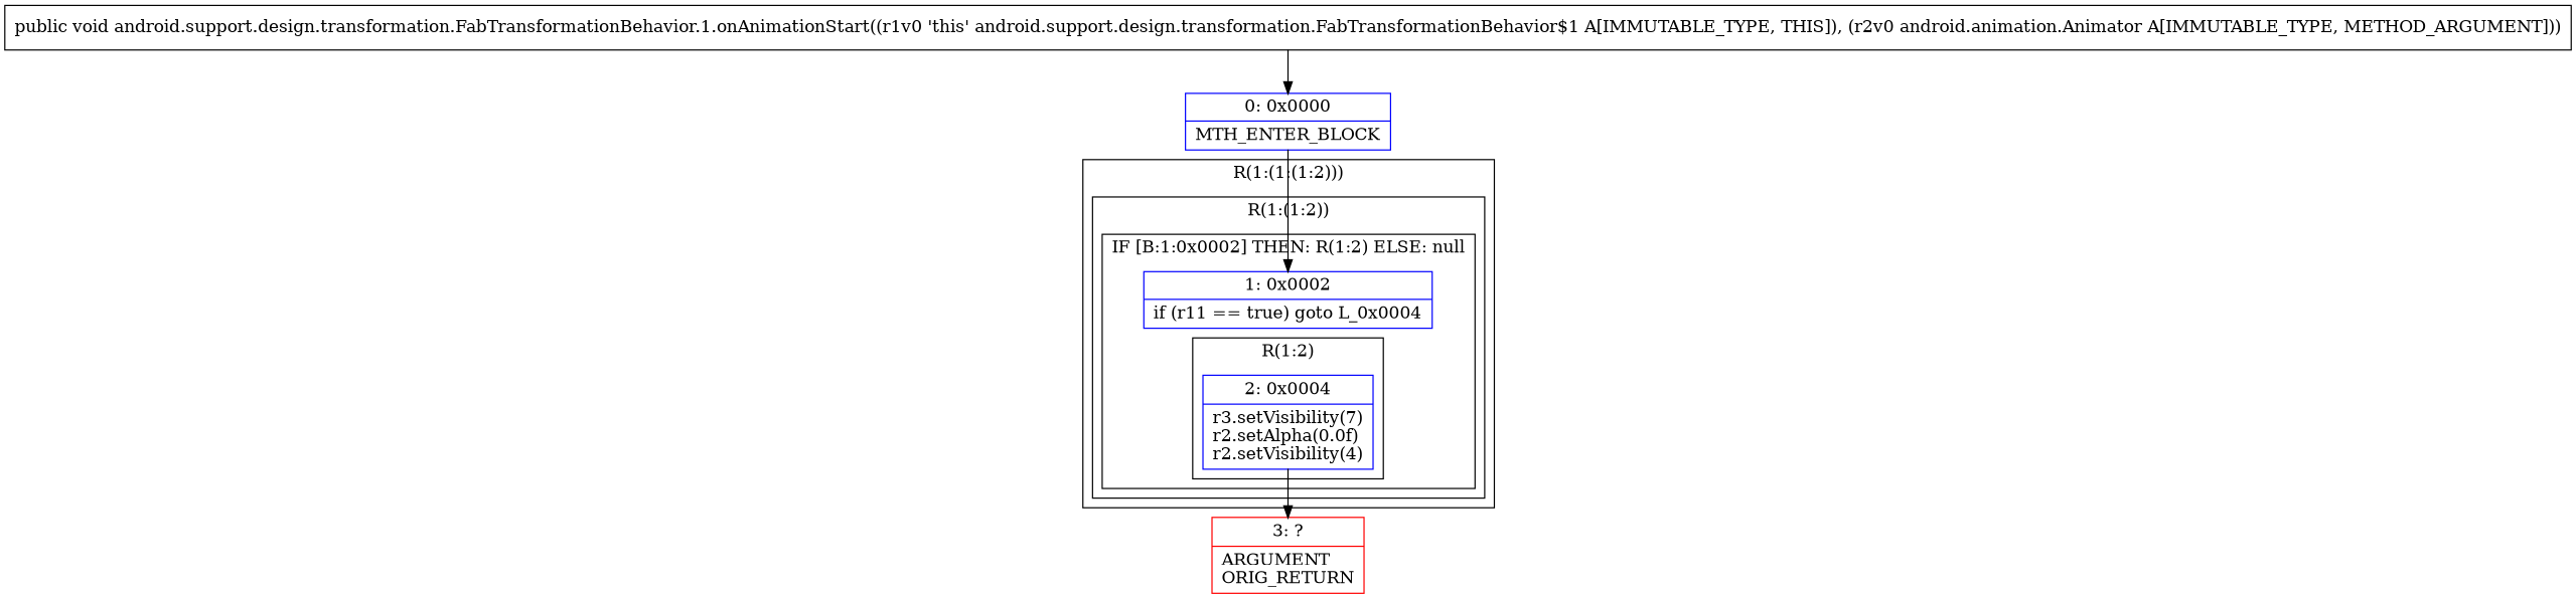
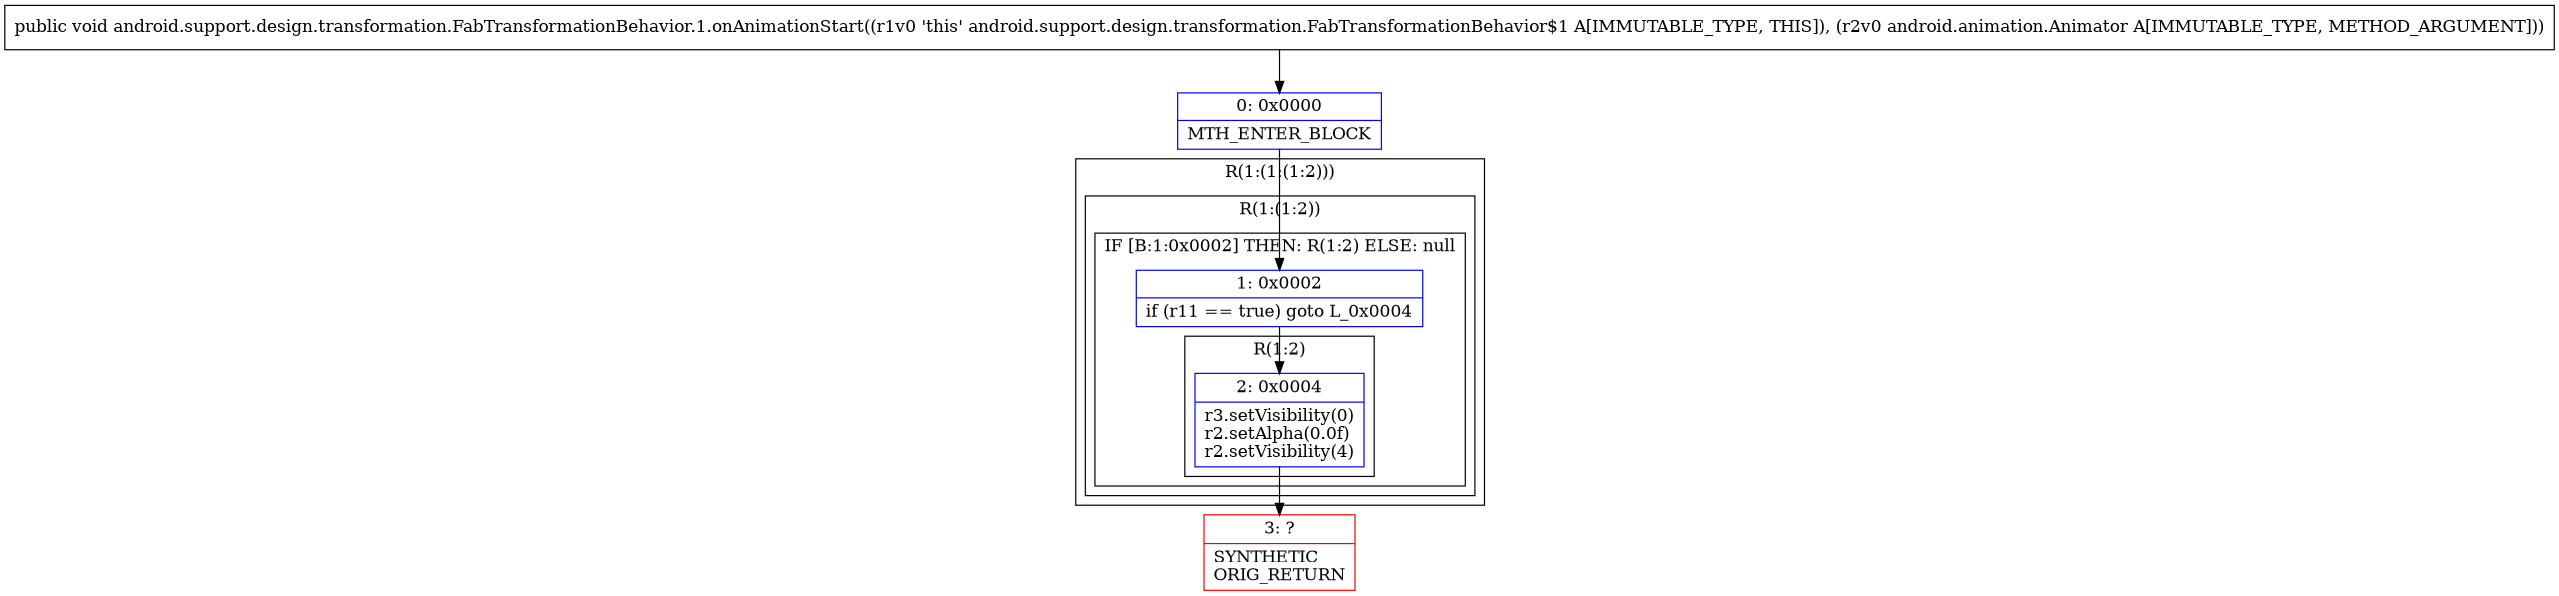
  digraph {
    node [color=blue shape=record]
-   n1 [label="{2\:\ 0x0004|r3.setVisibility(7)\lr2.setAlpha(0.0f)\lr2.setVisibility(4)\l}"]
+   n1 [label="{2\:\ 0x0004|r3.setVisibility(0)\lr2.setAlpha(0.0f)\lr2.setVisibility(4)\l}"]
    n2 [label="{1\:\ 0x0002|if (r11 == true) goto L_0x0004\l}"]
-   n3 [color=red label="{3\:\ ?|ARGUMENT\lORIG_RETURN\l}"]
+   n3 [color=red label="{3\:\ ?|SYNTHETIC\lORIG_RETURN\l}"]
    n4 [label="{0\:\ 0x0000|MTH_ENTER_BLOCK\l}"]
    n5 [label="{public void android.support.design.transformation.FabTransformationBehavior.1.onAnimationStart((r1v0 'this' android.support.design.transformation.FabTransformationBehavior$1 A[IMMUTABLE_TYPE, THIS]), (r2v0 android.animation.Animator A[IMMUTABLE_TYPE, METHOD_ARGUMENT])) }" color=""]
    subgraph cluster_1 {
      label="R(1:(1:(1:2)))"
      subgraph cluster_2 {
        label="R(1:(1:2))"
        subgraph cluster_3 {
          label="IF [B:1:0x0002] THEN: R(1:2) ELSE: null"
          n2
          subgraph cluster_4 {
            label="R(1:2)"
            n1
          }
        }
      }
    }
    n1 -> n3
+   n2 -> n1
    n4 -> n2
    n5 -> n4
  }
